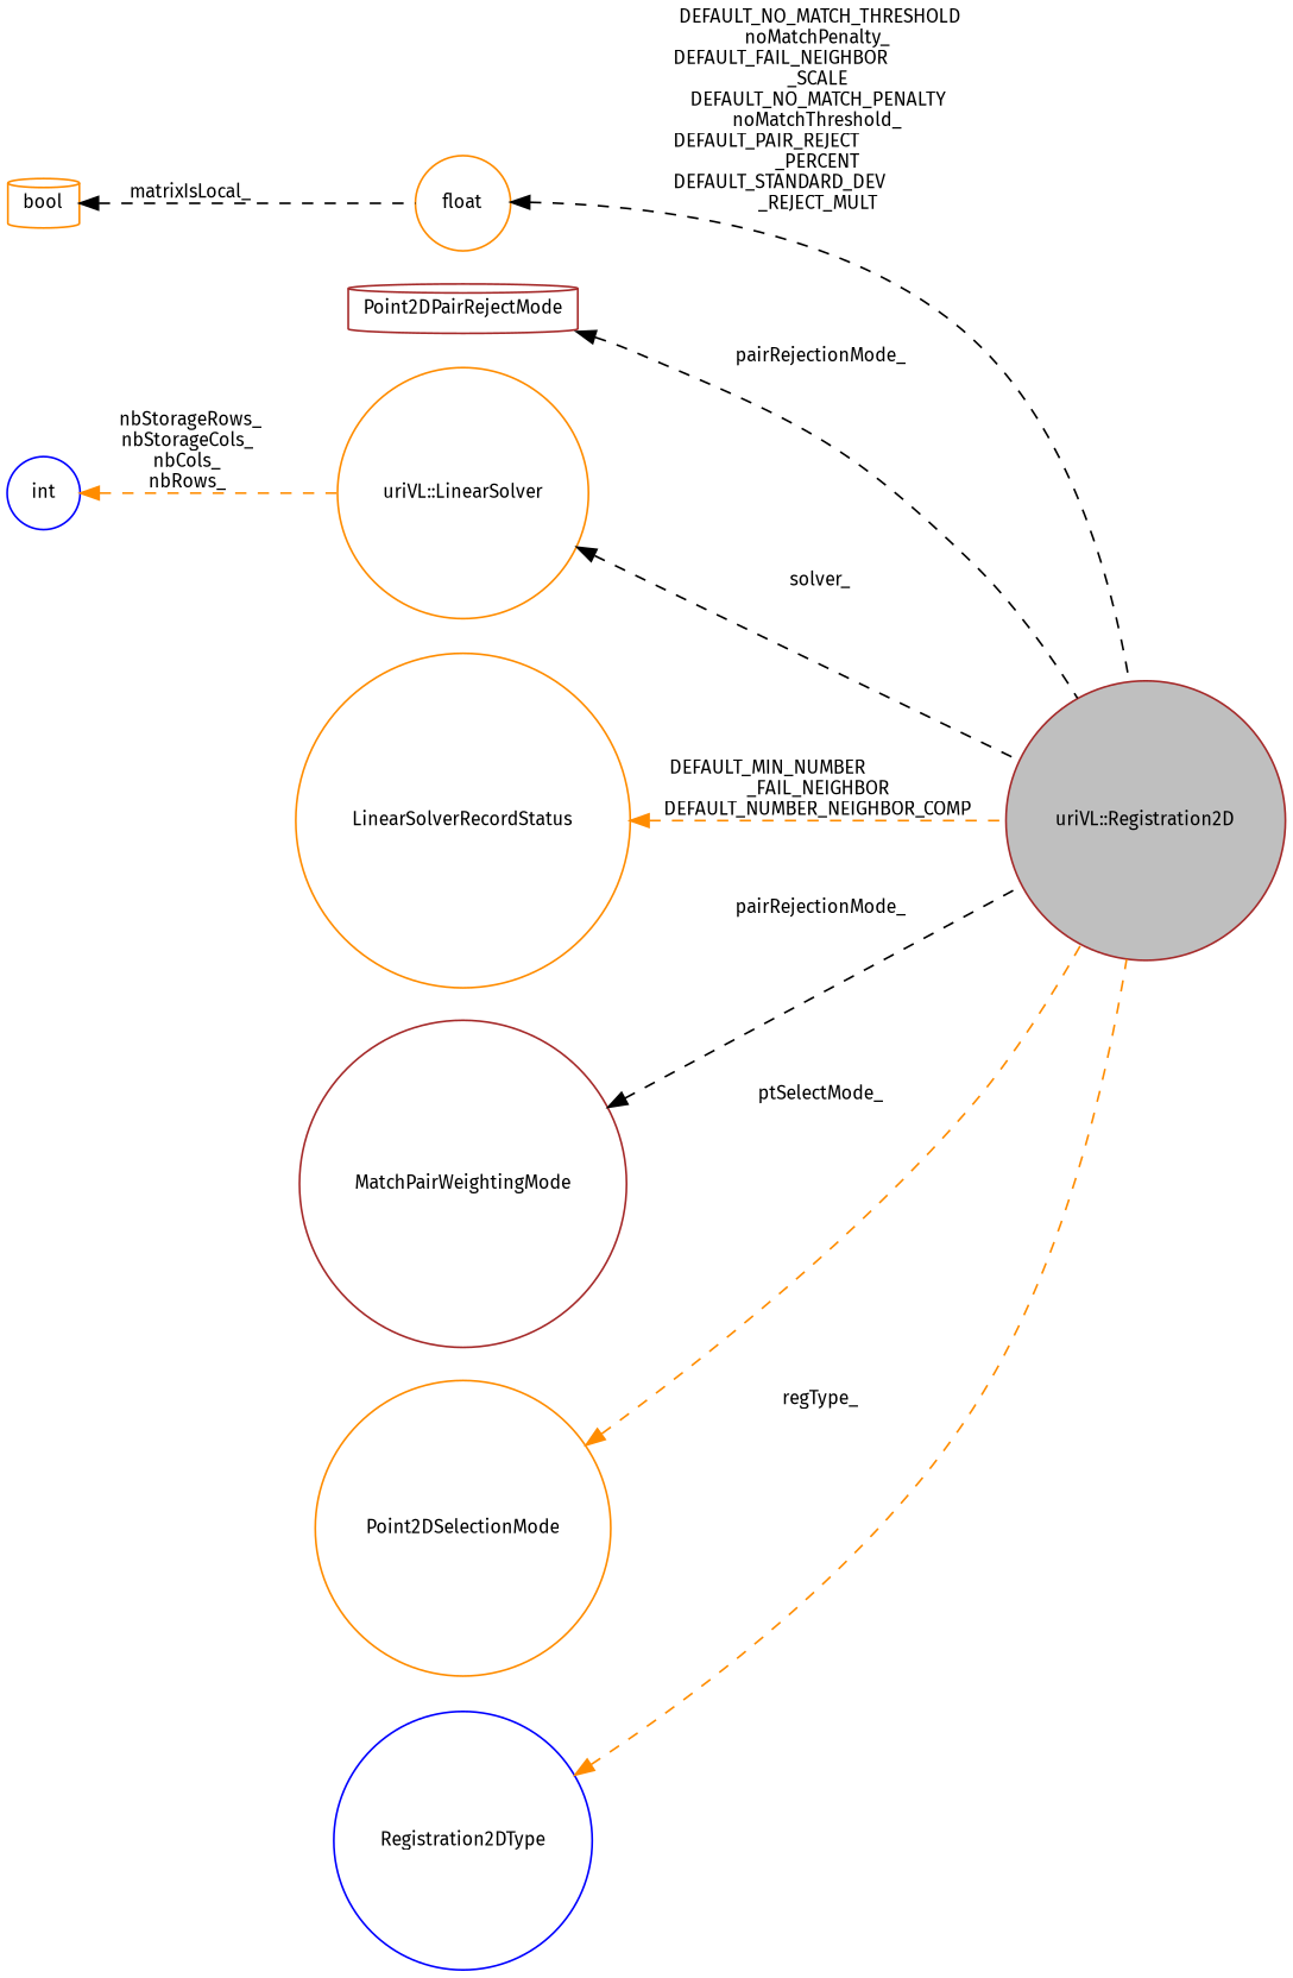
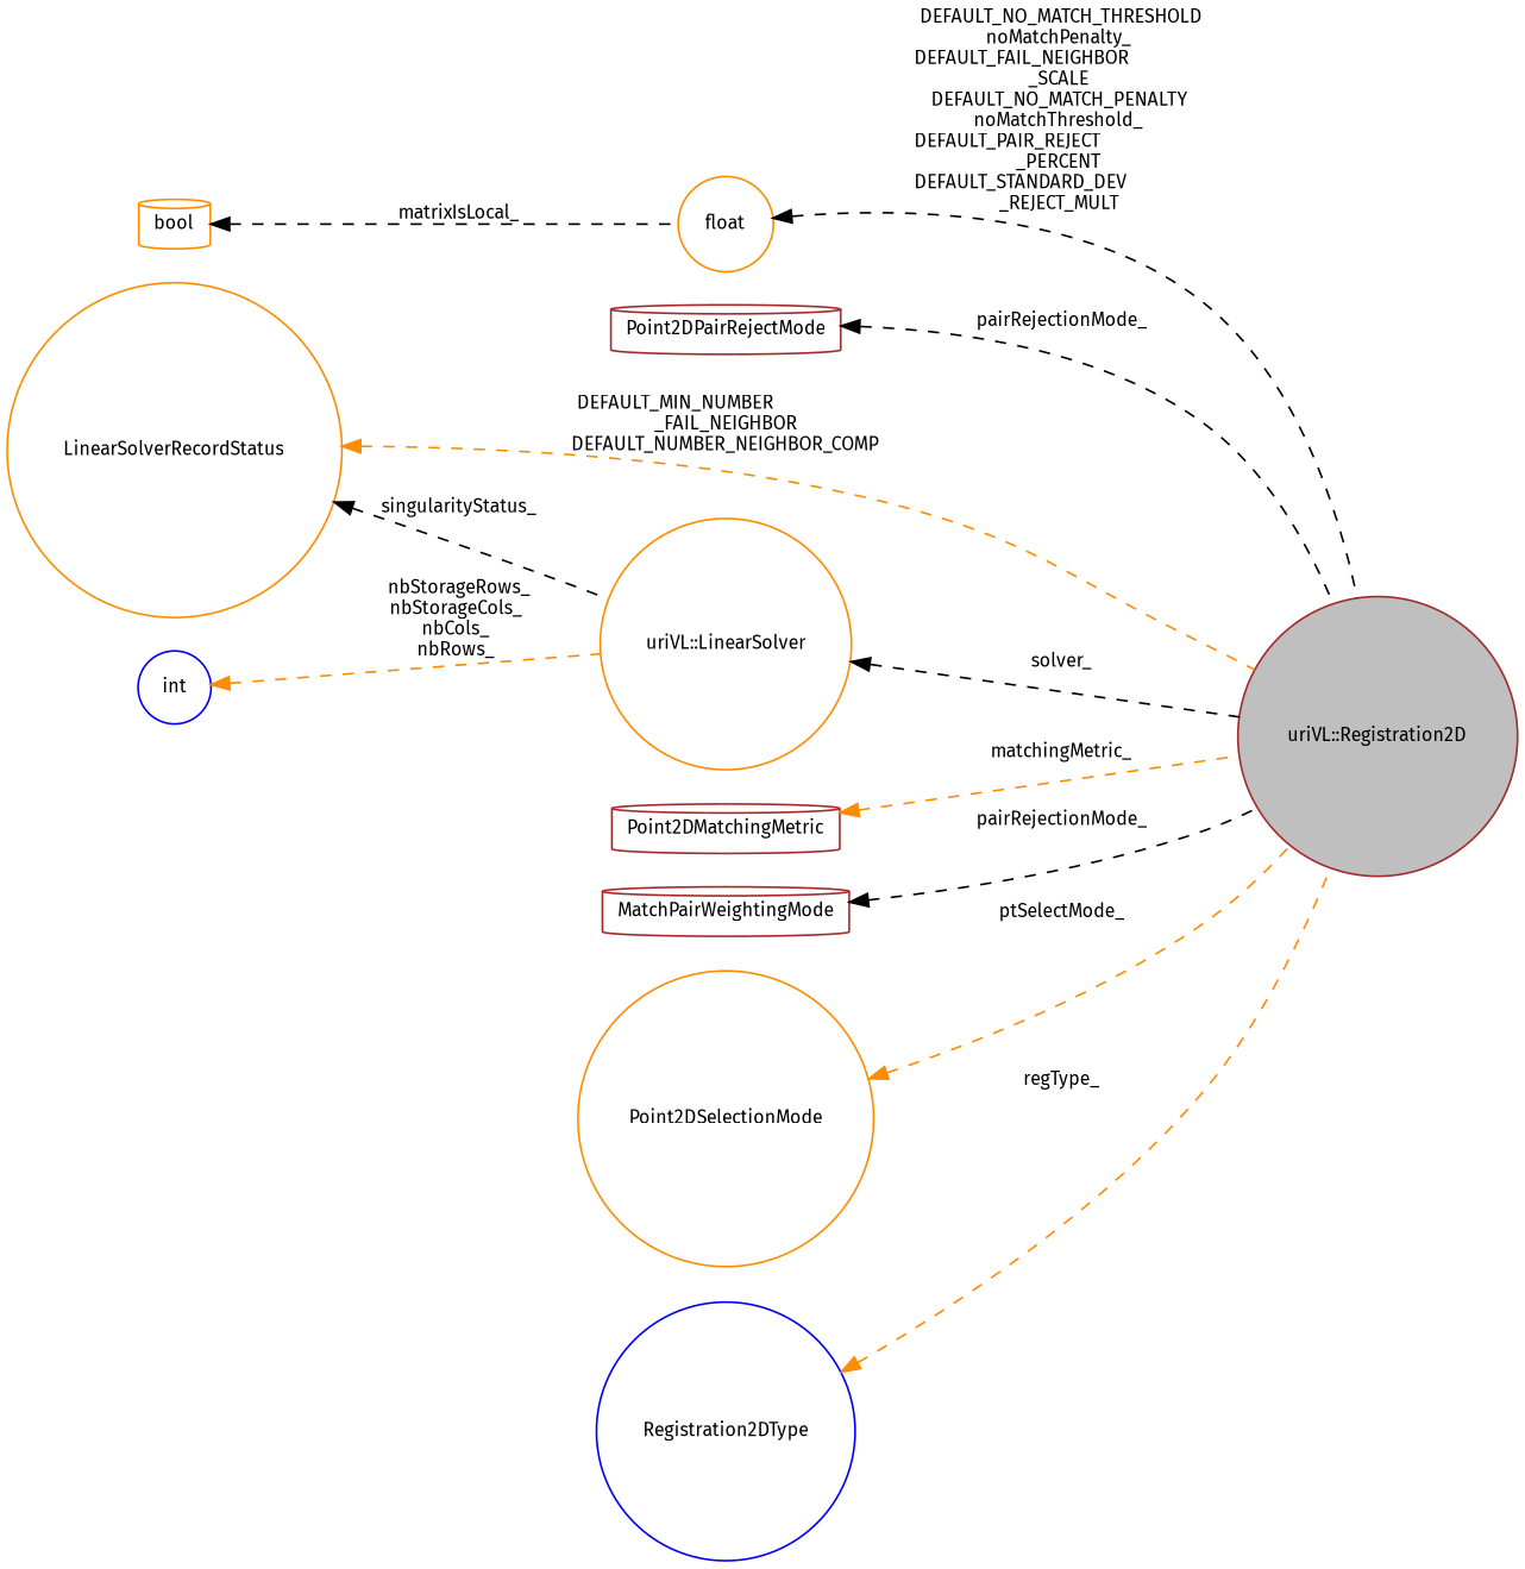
  digraph {
    fontname="Fira Sans"
    rankdir=LR
    node [color=darkorange fillcolor=white fontname="Fira Sans" fontsize=10 shape=circle style=filled]
    edge [color=black dir=back fontname="Fira Sans" fontsize=10 labelfontname=Helvetica labelfontsize=10 style=dashed]
    n1 [color=brown fillcolor=grey75 fontcolor=black height=0.2 label="uriVL::Registration2D" width=0.4]
    n2 [height=0.2 label=float width=0.4]
    n3 [color=brown height=0.2 label=Point2DPairRejectMode shape=cylinder width=0.4]
    n4 [height=0.2 label="uriVL::LinearSolver" width=0.4]
    n5 [height=0.2 label=LinearSolverRecordStatus width=0.4]
    n6 [color=blue height=0.2 label=int width=0.4]
    n7 [height=0.2 label=bool shape=cylinder width=0.4]
-   n9 [color=brown height=0.2 label=MatchPairWeightingMode width=0.4]
+   n8 [color=brown height=0.2 label=Point2DMatchingMetric shape=cylinder width=0.4]
+   n9 [color=brown height=0.2 label=MatchPairWeightingMode shape=cylinder width=0.4]
    n10 [height=0.2 label=Point2DSelectionMode width=0.4]
    n11 [color=blue height=0.2 label=Registration2DType width=0.4]
    n2 -> n1 [label=" DEFAULT_NO_MATCH_THRESHOLD\nnoMatchPenalty_\nDEFAULT_FAIL_NEIGHBOR\l_SCALE\nDEFAULT_NO_MATCH_PENALTY\nnoMatchThreshold_\nDEFAULT_PAIR_REJECT\l_PERCENT\nDEFAULT_STANDARD_DEV\l_REJECT_MULT"]
    n3 -> n1 [label=" pairRejectionMode_"]
    n4 -> n1 [label=" solver_"]
    n5 -> n1 [color=darkorange label=" DEFAULT_MIN_NUMBER\l_FAIL_NEIGHBOR\nDEFAULT_NUMBER_NEIGHBOR_COMP"]
+   n5 -> n4 [label=" singularityStatus_"]
    n6 -> n4 [color=darkorange label=" nbStorageRows_\nnbStorageCols_\nnbCols_\nnbRows_"]
    n7 -> n2 [label=" matrixIsLocal_"]
+   n8 -> n1 [color=darkorange label=" matchingMetric_"]
    n9 -> n1 [label=" pairRejectionMode_"]
    n10 -> n1 [color=darkorange label=" ptSelectMode_"]
    n11 -> n1 [color=darkorange label=" regType_"]
  }
